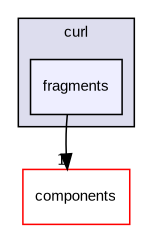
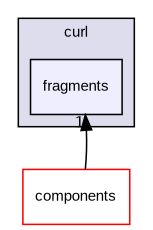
  digraph {
    compound=true
    fontname="Liberation Sans"
    node [fontname="Liberation Sans" fontsize=10 shape=box style=filled]
    n1 [fillcolor="#eeeeff" label=fragments pencolor=black]
    n2 [color=red fillcolor=white label=components]
    subgraph cluster_1 {
      bgcolor="#ddddee"
      fontsize=10
      label=curl
      pencolor=black
      n1
    }
-   n1 -> n2 [headlabel=1 labeldistance=1.5 labelfontname=Helvetica labelfontsize=10 fontname="Liberation Sans"]
+   n2 -> n1 [headlabel=1 labeldistance=1.5 labelfontname=Helvetica labelfontsize=10 fontname="Liberation Sans"]
  }
